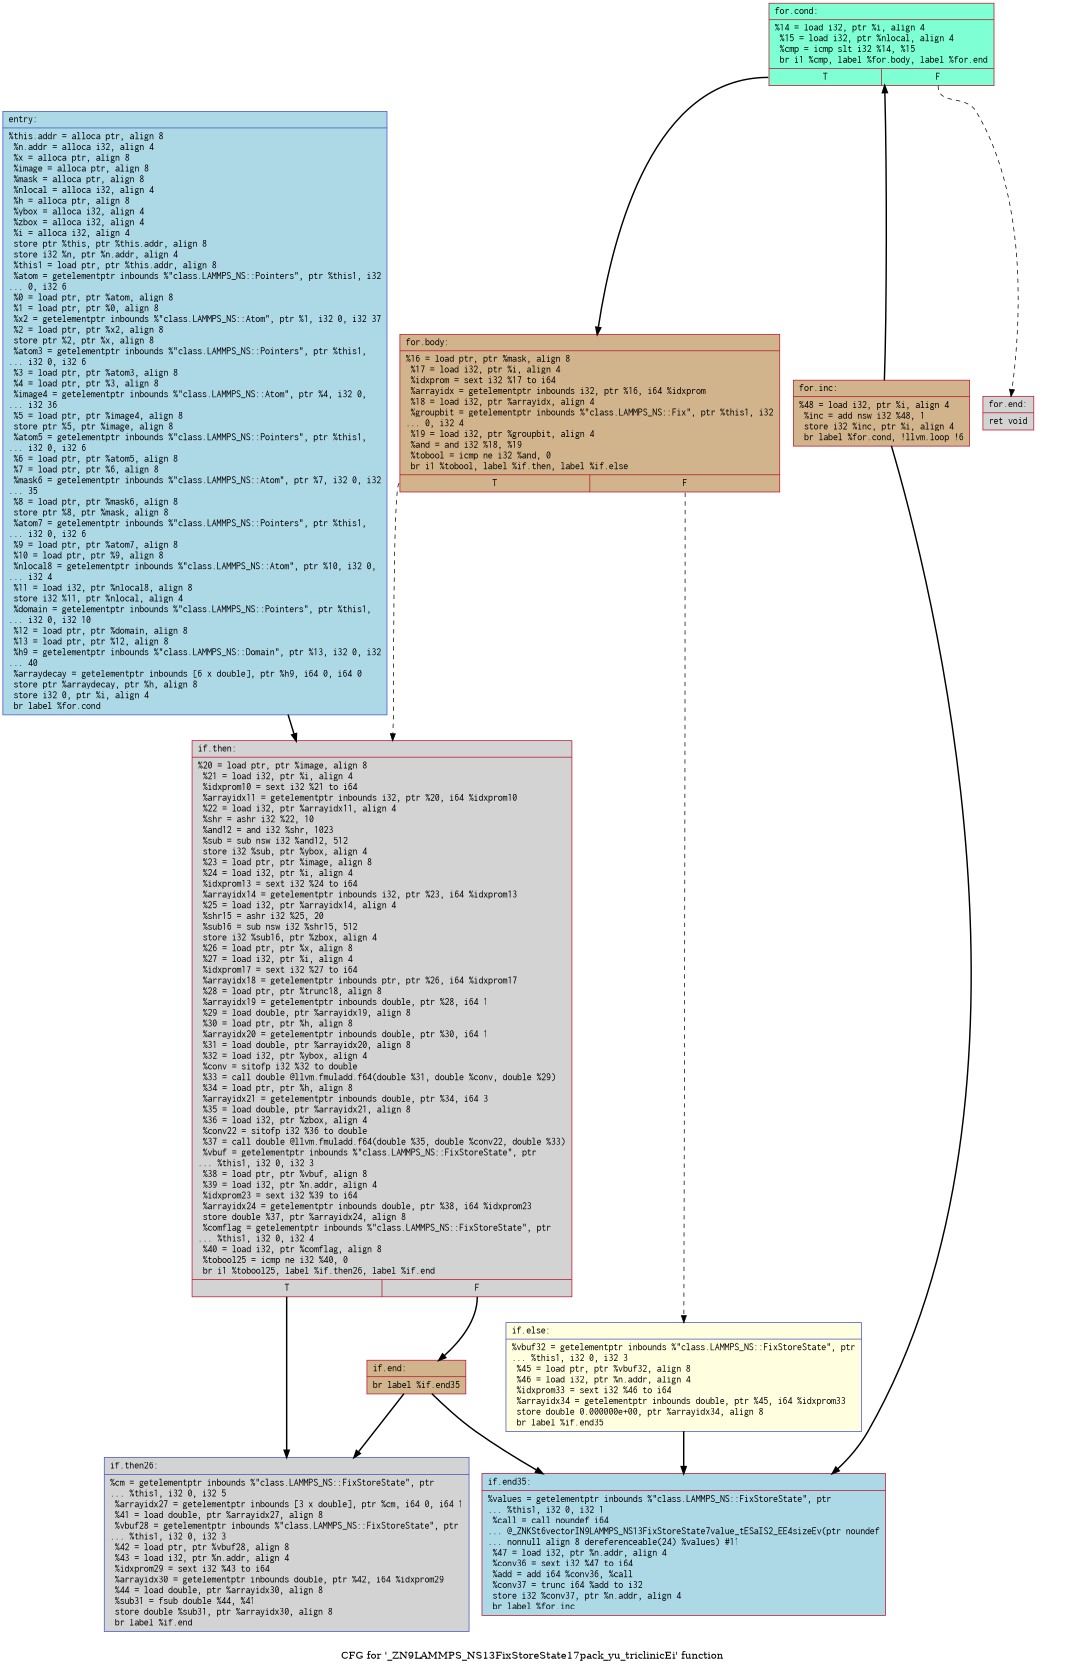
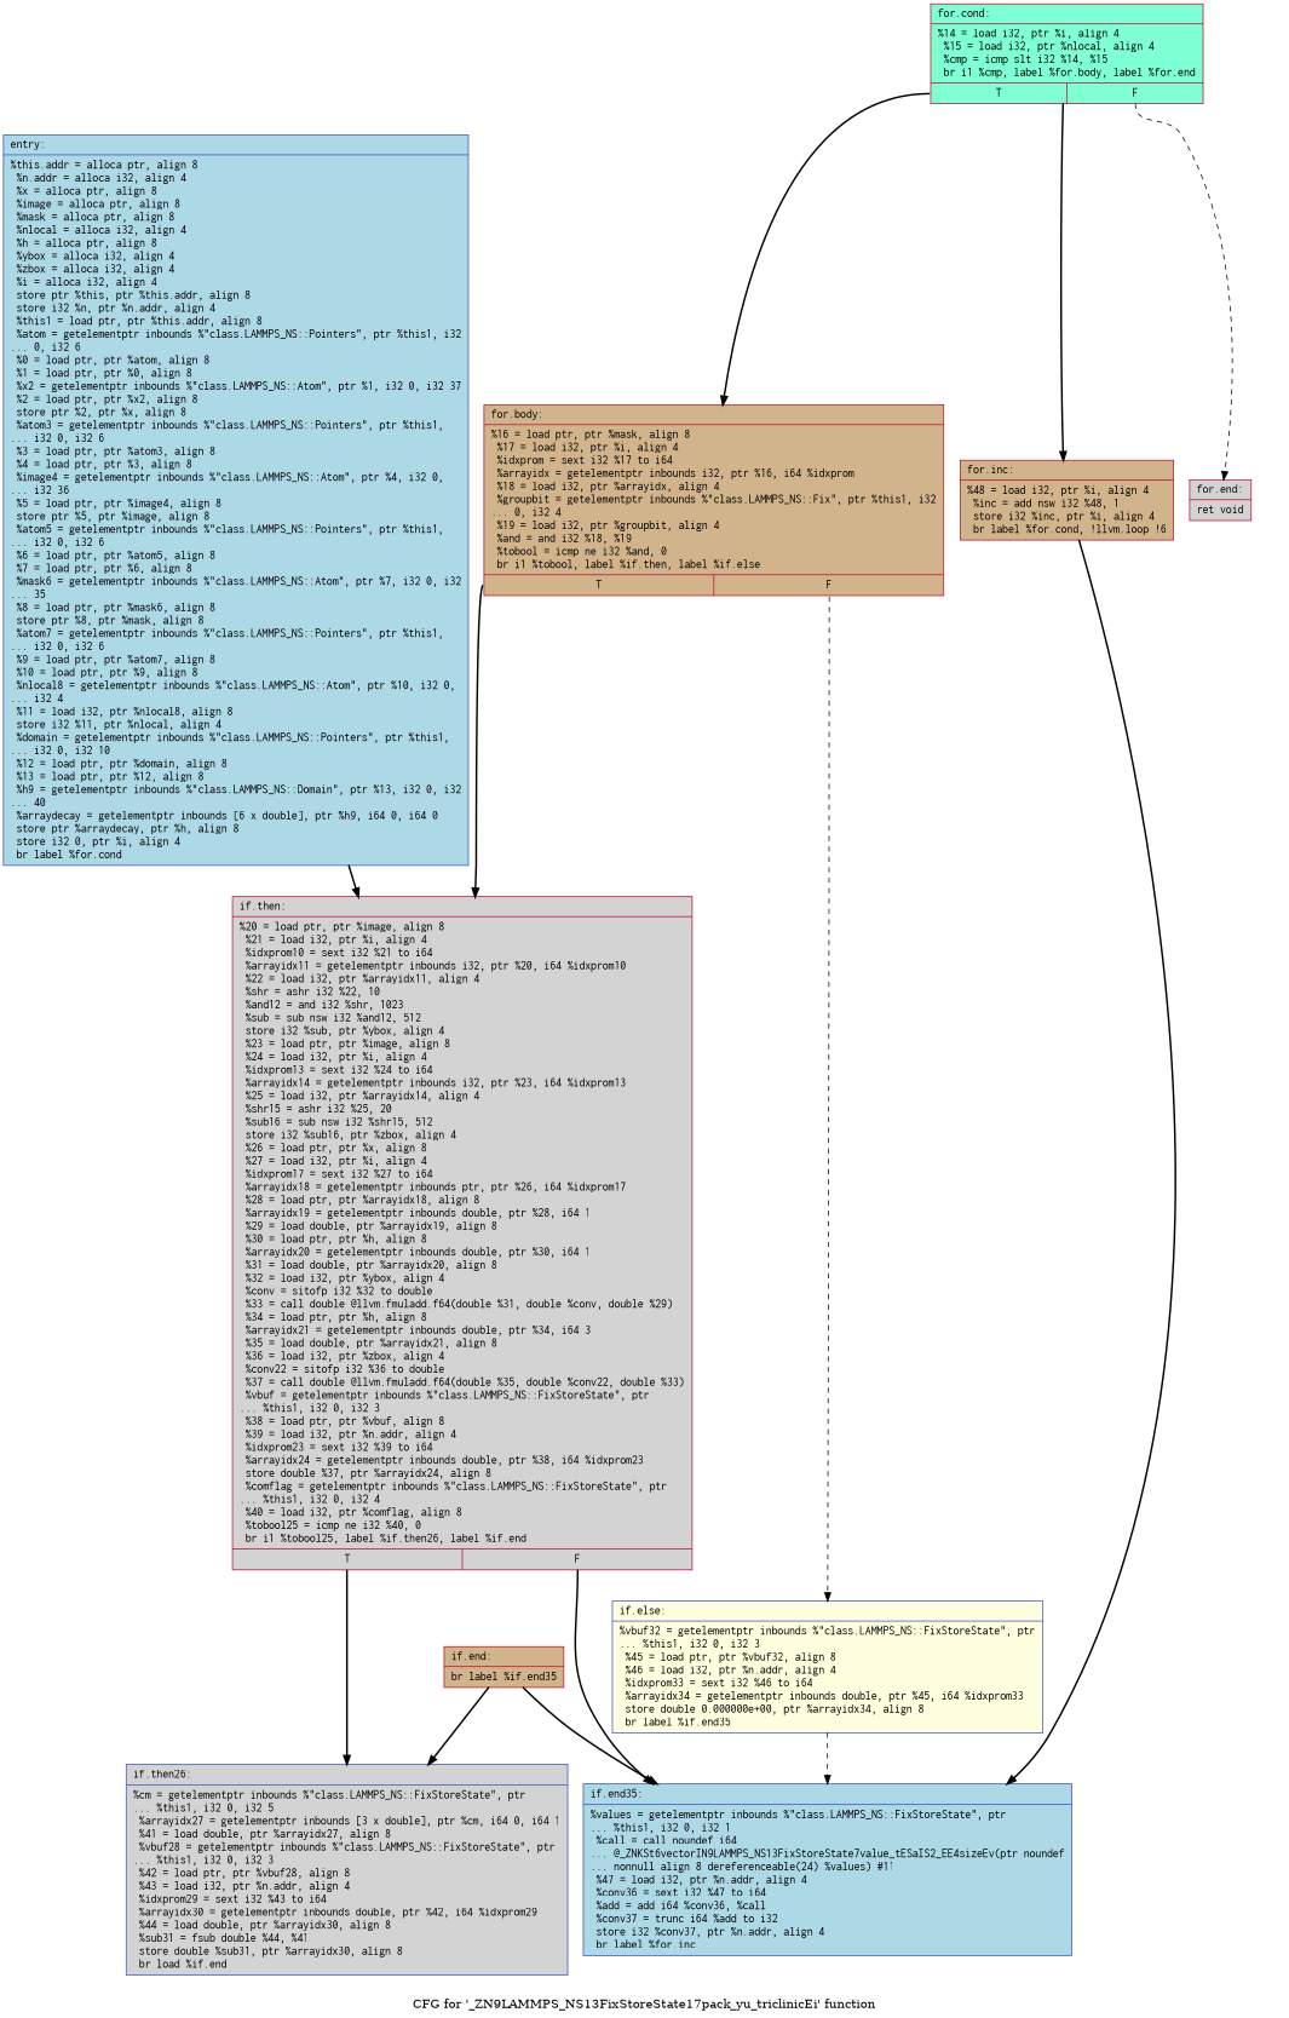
  digraph {
    label="CFG for '_ZN9LAMMPS_NS13FixStoreState17pack_yu_triclinicEi' function"
    node [color="#b70d28ff" fillcolor=lightgrey fontname=Courier shape=record style=filled]
    edge [style=bold]
    n1 [color="#3d50c3ff" fillcolor=lightblue label="{entry:\l|  %this.addr = alloca ptr, align 8\l  %n.addr = alloca i32, align 4\l  %x = alloca ptr, align 8\l  %image = alloca ptr, align 8\l  %mask = alloca ptr, align 8\l  %nlocal = alloca i32, align 4\l  %h = alloca ptr, align 8\l  %ybox = alloca i32, align 4\l  %zbox = alloca i32, align 4\l  %i = alloca i32, align 4\l  store ptr %this, ptr %this.addr, align 8\l  store i32 %n, ptr %n.addr, align 4\l  %this1 = load ptr, ptr %this.addr, align 8\l  %atom = getelementptr inbounds %\"class.LAMMPS_NS::Pointers\", ptr %this1, i32\l... 0, i32 6\l  %0 = load ptr, ptr %atom, align 8\l  %1 = load ptr, ptr %0, align 8\l  %x2 = getelementptr inbounds %\"class.LAMMPS_NS::Atom\", ptr %1, i32 0, i32 37\l  %2 = load ptr, ptr %x2, align 8\l  store ptr %2, ptr %x, align 8\l  %atom3 = getelementptr inbounds %\"class.LAMMPS_NS::Pointers\", ptr %this1,\l... i32 0, i32 6\l  %3 = load ptr, ptr %atom3, align 8\l  %4 = load ptr, ptr %3, align 8\l  %image4 = getelementptr inbounds %\"class.LAMMPS_NS::Atom\", ptr %4, i32 0,\l... i32 36\l  %5 = load ptr, ptr %image4, align 8\l  store ptr %5, ptr %image, align 8\l  %atom5 = getelementptr inbounds %\"class.LAMMPS_NS::Pointers\", ptr %this1,\l... i32 0, i32 6\l  %6 = load ptr, ptr %atom5, align 8\l  %7 = load ptr, ptr %6, align 8\l  %mask6 = getelementptr inbounds %\"class.LAMMPS_NS::Atom\", ptr %7, i32 0, i32\l... 35\l  %8 = load ptr, ptr %mask6, align 8\l  store ptr %8, ptr %mask, align 8\l  %atom7 = getelementptr inbounds %\"class.LAMMPS_NS::Pointers\", ptr %this1,\l... i32 0, i32 6\l  %9 = load ptr, ptr %atom7, align 8\l  %10 = load ptr, ptr %9, align 8\l  %nlocal8 = getelementptr inbounds %\"class.LAMMPS_NS::Atom\", ptr %10, i32 0,\l... i32 4\l  %11 = load i32, ptr %nlocal8, align 8\l  store i32 %11, ptr %nlocal, align 4\l  %domain = getelementptr inbounds %\"class.LAMMPS_NS::Pointers\", ptr %this1,\l... i32 0, i32 10\l  %12 = load ptr, ptr %domain, align 8\l  %13 = load ptr, ptr %12, align 8\l  %h9 = getelementptr inbounds %\"class.LAMMPS_NS::Domain\", ptr %13, i32 0, i32\l... 40\l  %arraydecay = getelementptr inbounds [6 x double], ptr %h9, i64 0, i64 0\l  store ptr %arraydecay, ptr %h, align 8\l  store i32 0, ptr %i, align 4\l  br label %for.cond\l}"]
-   n2 [label="{if.then:\l|  %20 = load ptr, ptr %image, align 8\l  %21 = load i32, ptr %i, align 4\l  %idxprom10 = sext i32 %21 to i64\l  %arrayidx11 = getelementptr inbounds i32, ptr %20, i64 %idxprom10\l  %22 = load i32, ptr %arrayidx11, align 4\l  %shr = ashr i32 %22, 10\l  %and12 = and i32 %shr, 1023\l  %sub = sub nsw i32 %and12, 512\l  store i32 %sub, ptr %ybox, align 4\l  %23 = load ptr, ptr %image, align 8\l  %24 = load i32, ptr %i, align 4\l  %idxprom13 = sext i32 %24 to i64\l  %arrayidx14 = getelementptr inbounds i32, ptr %23, i64 %idxprom13\l  %25 = load i32, ptr %arrayidx14, align 4\l  %shr15 = ashr i32 %25, 20\l  %sub16 = sub nsw i32 %shr15, 512\l  store i32 %sub16, ptr %zbox, align 4\l  %26 = load ptr, ptr %x, align 8\l  %27 = load i32, ptr %i, align 4\l  %idxprom17 = sext i32 %27 to i64\l  %arrayidx18 = getelementptr inbounds ptr, ptr %26, i64 %idxprom17\l  %28 = load ptr, ptr %trunc18, align 8\l  %arrayidx19 = getelementptr inbounds double, ptr %28, i64 1\l  %29 = load double, ptr %arrayidx19, align 8\l  %30 = load ptr, ptr %h, align 8\l  %arrayidx20 = getelementptr inbounds double, ptr %30, i64 1\l  %31 = load double, ptr %arrayidx20, align 8\l  %32 = load i32, ptr %ybox, align 4\l  %conv = sitofp i32 %32 to double\l  %33 = call double @llvm.fmuladd.f64(double %31, double %conv, double %29)\l  %34 = load ptr, ptr %h, align 8\l  %arrayidx21 = getelementptr inbounds double, ptr %34, i64 3\l  %35 = load double, ptr %arrayidx21, align 8\l  %36 = load i32, ptr %zbox, align 4\l  %conv22 = sitofp i32 %36 to double\l  %37 = call double @llvm.fmuladd.f64(double %35, double %conv22, double %33)\l  %vbuf = getelementptr inbounds %\"class.LAMMPS_NS::FixStoreState\", ptr\l... %this1, i32 0, i32 3\l  %38 = load ptr, ptr %vbuf, align 8\l  %39 = load i32, ptr %n.addr, align 4\l  %idxprom23 = sext i32 %39 to i64\l  %arrayidx24 = getelementptr inbounds double, ptr %38, i64 %idxprom23\l  store double %37, ptr %arrayidx24, align 8\l  %comflag = getelementptr inbounds %\"class.LAMMPS_NS::FixStoreState\", ptr\l... %this1, i32 0, i32 4\l  %40 = load i32, ptr %comflag, align 8\l  %tobool25 = icmp ne i32 %40, 0\l  br i1 %tobool25, label %if.then26, label %if.end\l|{<s0>T|<s1>F}}"]
+   n2 [label="{if.then:\l|  %20 = load ptr, ptr %image, align 8\l  %21 = load i32, ptr %i, align 4\l  %idxprom10 = sext i32 %21 to i64\l  %arrayidx11 = getelementptr inbounds i32, ptr %20, i64 %idxprom10\l  %22 = load i32, ptr %arrayidx11, align 4\l  %shr = ashr i32 %22, 10\l  %and12 = and i32 %shr, 1023\l  %sub = sub nsw i32 %and12, 512\l  store i32 %sub, ptr %ybox, align 4\l  %23 = load ptr, ptr %image, align 8\l  %24 = load i32, ptr %i, align 4\l  %idxprom13 = sext i32 %24 to i64\l  %arrayidx14 = getelementptr inbounds i32, ptr %23, i64 %idxprom13\l  %25 = load i32, ptr %arrayidx14, align 4\l  %shr15 = ashr i32 %25, 20\l  %sub16 = sub nsw i32 %shr15, 512\l  store i32 %sub16, ptr %zbox, align 4\l  %26 = load ptr, ptr %x, align 8\l  %27 = load i32, ptr %i, align 4\l  %idxprom17 = sext i32 %27 to i64\l  %arrayidx18 = getelementptr inbounds ptr, ptr %26, i64 %idxprom17\l  %28 = load ptr, ptr %arrayidx18, align 8\l  %arrayidx19 = getelementptr inbounds double, ptr %28, i64 1\l  %29 = load double, ptr %arrayidx19, align 8\l  %30 = load ptr, ptr %h, align 8\l  %arrayidx20 = getelementptr inbounds double, ptr %30, i64 1\l  %31 = load double, ptr %arrayidx20, align 8\l  %32 = load i32, ptr %ybox, align 4\l  %conv = sitofp i32 %32 to double\l  %33 = call double @llvm.fmuladd.f64(double %31, double %conv, double %29)\l  %34 = load ptr, ptr %h, align 8\l  %arrayidx21 = getelementptr inbounds double, ptr %34, i64 3\l  %35 = load double, ptr %arrayidx21, align 8\l  %36 = load i32, ptr %zbox, align 4\l  %conv22 = sitofp i32 %36 to double\l  %37 = call double @llvm.fmuladd.f64(double %35, double %conv22, double %33)\l  %vbuf = getelementptr inbounds %\"class.LAMMPS_NS::FixStoreState\", ptr\l... %this1, i32 0, i32 3\l  %38 = load ptr, ptr %vbuf, align 8\l  %39 = load i32, ptr %n.addr, align 4\l  %idxprom23 = sext i32 %39 to i64\l  %arrayidx24 = getelementptr inbounds double, ptr %38, i64 %idxprom23\l  store double %37, ptr %arrayidx24, align 8\l  %comflag = getelementptr inbounds %\"class.LAMMPS_NS::FixStoreState\", ptr\l... %this1, i32 0, i32 4\l  %40 = load i32, ptr %comflag, align 8\l  %tobool25 = icmp ne i32 %40, 0\l  br i1 %tobool25, label %if.then26, label %if.end\l|{<s0>T|<s1>F}}"]
    n3 [fillcolor=aquamarine label="{for.cond:\l|  %14 = load i32, ptr %i, align 4\l  %15 = load i32, ptr %nlocal, align 4\l  %cmp = icmp slt i32 %14, %15\l  br i1 %cmp, label %for.body, label %for.end\l|{<s0>T|<s1>F}}"]
    n4 [fillcolor=tan label="{for.body:\l|  %16 = load ptr, ptr %mask, align 8\l  %17 = load i32, ptr %i, align 4\l  %idxprom = sext i32 %17 to i64\l  %arrayidx = getelementptr inbounds i32, ptr %16, i64 %idxprom\l  %18 = load i32, ptr %arrayidx, align 4\l  %groupbit = getelementptr inbounds %\"class.LAMMPS_NS::Fix\", ptr %this1, i32\l... 0, i32 4\l  %19 = load i32, ptr %groupbit, align 4\l  %and = and i32 %18, %19\l  %tobool = icmp ne i32 %and, 0\l  br i1 %tobool, label %if.then, label %if.else\l|{<s0>T|<s1>F}}"]
    n5 [label="{for.end:\l|  ret void\l}"]
    n6 [color="#3d50c3ff" fillcolor=lightyellow label="{if.else:\l|  %vbuf32 = getelementptr inbounds %\"class.LAMMPS_NS::FixStoreState\", ptr\l... %this1, i32 0, i32 3\l  %45 = load ptr, ptr %vbuf32, align 8\l  %46 = load i32, ptr %n.addr, align 4\l  %idxprom33 = sext i32 %46 to i64\l  %arrayidx34 = getelementptr inbounds double, ptr %45, i64 %idxprom33\l  store double 0.000000e+00, ptr %arrayidx34, align 8\l  br label %if.end35\l}"]
-   n7 [color="#3d50c3ff" label="{if.then26:\l|  %cm = getelementptr inbounds %\"class.LAMMPS_NS::FixStoreState\", ptr\l... %this1, i32 0, i32 5\l  %arrayidx27 = getelementptr inbounds [3 x double], ptr %cm, i64 0, i64 1\l  %41 = load double, ptr %arrayidx27, align 8\l  %vbuf28 = getelementptr inbounds %\"class.LAMMPS_NS::FixStoreState\", ptr\l... %this1, i32 0, i32 3\l  %42 = load ptr, ptr %vbuf28, align 8\l  %43 = load i32, ptr %n.addr, align 4\l  %idxprom29 = sext i32 %43 to i64\l  %arrayidx30 = getelementptr inbounds double, ptr %42, i64 %idxprom29\l  %44 = load double, ptr %arrayidx30, align 8\l  %sub31 = fsub double %44, %41\l  store double %sub31, ptr %arrayidx30, align 8\l  br label %if.end\l}"]
+   n7 [color="#3d50c3ff" label="{if.then26:\l|  %cm = getelementptr inbounds %\"class.LAMMPS_NS::FixStoreState\", ptr\l... %this1, i32 0, i32 5\l  %arrayidx27 = getelementptr inbounds [3 x double], ptr %cm, i64 0, i64 1\l  %41 = load double, ptr %arrayidx27, align 8\l  %vbuf28 = getelementptr inbounds %\"class.LAMMPS_NS::FixStoreState\", ptr\l... %this1, i32 0, i32 3\l  %42 = load ptr, ptr %vbuf28, align 8\l  %43 = load i32, ptr %n.addr, align 4\l  %idxprom29 = sext i32 %43 to i64\l  %arrayidx30 = getelementptr inbounds double, ptr %42, i64 %idxprom29\l  %44 = load double, ptr %arrayidx30, align 8\l  %sub31 = fsub double %44, %41\l  store double %sub31, ptr %arrayidx30, align 8\l  br load %if.end\l}"]
    n8 [fillcolor=tan label="{if.end:\l|  br label %if.end35\l}"]
-   n9 [fillcolor=lightblue label="{if.end35:\l|  %values = getelementptr inbounds %\"class.LAMMPS_NS::FixStoreState\", ptr\l... %this1, i32 0, i32 1\l  %call = call noundef i64\l... @_ZNKSt6vectorIN9LAMMPS_NS13FixStoreState7value_tESaIS2_EE4sizeEv(ptr noundef\l... nonnull align 8 dereferenceable(24) %values) #11\l  %47 = load i32, ptr %n.addr, align 4\l  %conv36 = sext i32 %47 to i64\l  %add = add i64 %conv36, %call\l  %conv37 = trunc i64 %add to i32\l  store i32 %conv37, ptr %n.addr, align 4\l  br label %for.inc\l}"]
+   n9 [color="#3d50c3ff" fillcolor=lightblue label="{if.end35:\l|  %values = getelementptr inbounds %\"class.LAMMPS_NS::FixStoreState\", ptr\l... %this1, i32 0, i32 1\l  %call = call noundef i64\l... @_ZNKSt6vectorIN9LAMMPS_NS13FixStoreState7value_tESaIS2_EE4sizeEv(ptr noundef\l... nonnull align 8 dereferenceable(24) %values) #11\l  %47 = load i32, ptr %n.addr, align 4\l  %conv36 = sext i32 %47 to i64\l  %add = add i64 %conv36, %call\l  %conv37 = trunc i64 %add to i32\l  store i32 %conv37, ptr %n.addr, align 4\l  br label %for.inc\l}"]
    n10 [fillcolor=tan label="{for.inc:\l|  %48 = load i32, ptr %i, align 4\l  %inc = add nsw i32 %48, 1\l  store i32 %inc, ptr %i, align 4\l  br label %for.cond, !llvm.loop !6\l}"]
    n1 -> n2
    n2 -> n7 [tailport=s0]
-   n2 -> n8 [tailport=s1]
+   n2 -> n9 [tailport=s1]
    n3 -> n4 [tailport=s0]
    n3 -> n5 [style=dashed tailport=s1]
-   n4 -> n2 [style=dashed tailport=s0]
+   n4 -> n2 [tailport=s0]
    n4 -> n6 [style=dashed tailport=s1]
-   n6 -> n9
+   n6 -> n9 [style=dashed]
    n8 -> n7
    n8 -> n9
-   n10 -> n3
+   n3 -> n10
    n10 -> n9
  }
